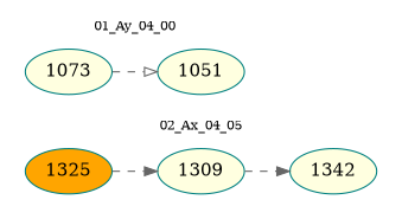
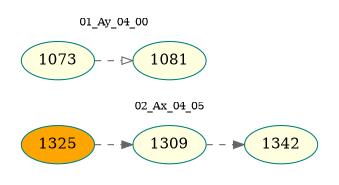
  digraph {
    rankdir=LR
    node [color=teal fillcolor=lightyellow style=filled]
    edge [arrowhead=normal color=gray40 style=dashed]
    n1 [fillcolor=orange label=1325]
    n2 [label=1309]
    n3 [label=1342]
    n4 [label=1073]
-   n5 [label=1051]
+   n5 [label=1081]
    subgraph cluster_1 {
      color=white
      fontsize=10
      label="02_Ax_04_05"
      n1
      n2
      n3
    }
    subgraph cluster_2 {
      color=white
      fontsize=10
      label="01_Ay_04_00"
      n4
      n5
    }
    n1 -> n2
    n2 -> n3
    n4 -> n5 [arrowhead=onormal]
  }
